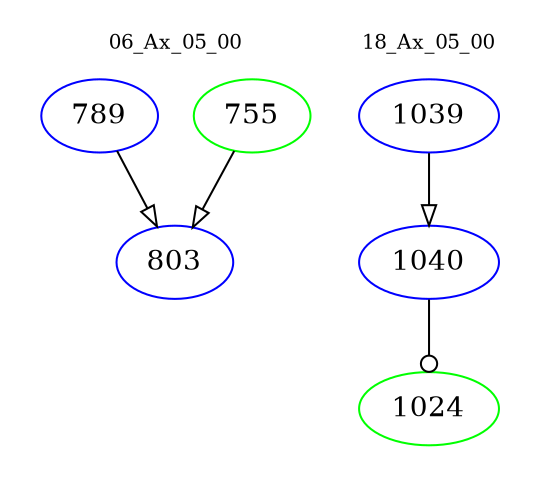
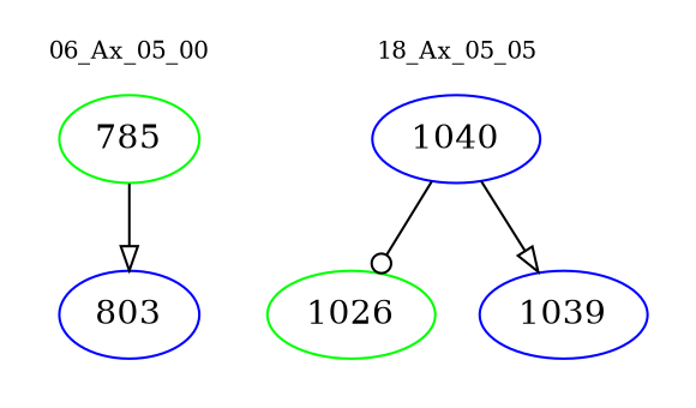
  digraph {
    node [color=blue]
    edge [arrowhead=onormal color=black]
-   n1 [color=green label=755]
-   n2 [label=789]
+   n1 [color=green label=785]
    n3 [label=803]
-   n4 [color=green label=1024]
+   n4 [color=green label=1026]
    n5 [label=1040]
    n6 [label=1039]
    subgraph cluster_1 {
      color=white
      fontsize=10
      label="06_Ax_05_00"
      n1
-     n2
      n3
    }
    subgraph cluster_2 {
      color=white
      fontsize=10
-     label="18_Ax_05_00"
+     label="18_Ax_05_05"
      n4
      n5
      n6
    }
    n1 -> n3
-   n2 -> n3
    n5 -> n4 [arrowhead=odot]
-   n6 -> n5
+   n5 -> n6
  }
